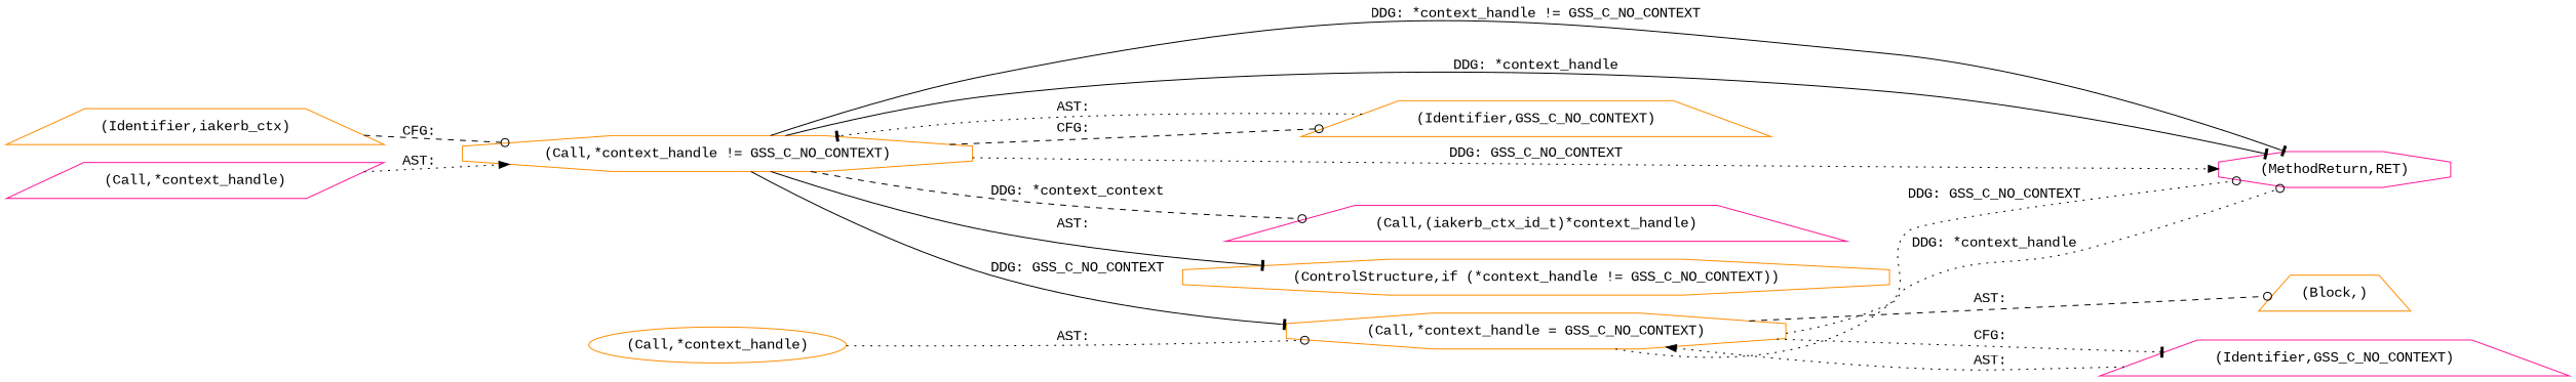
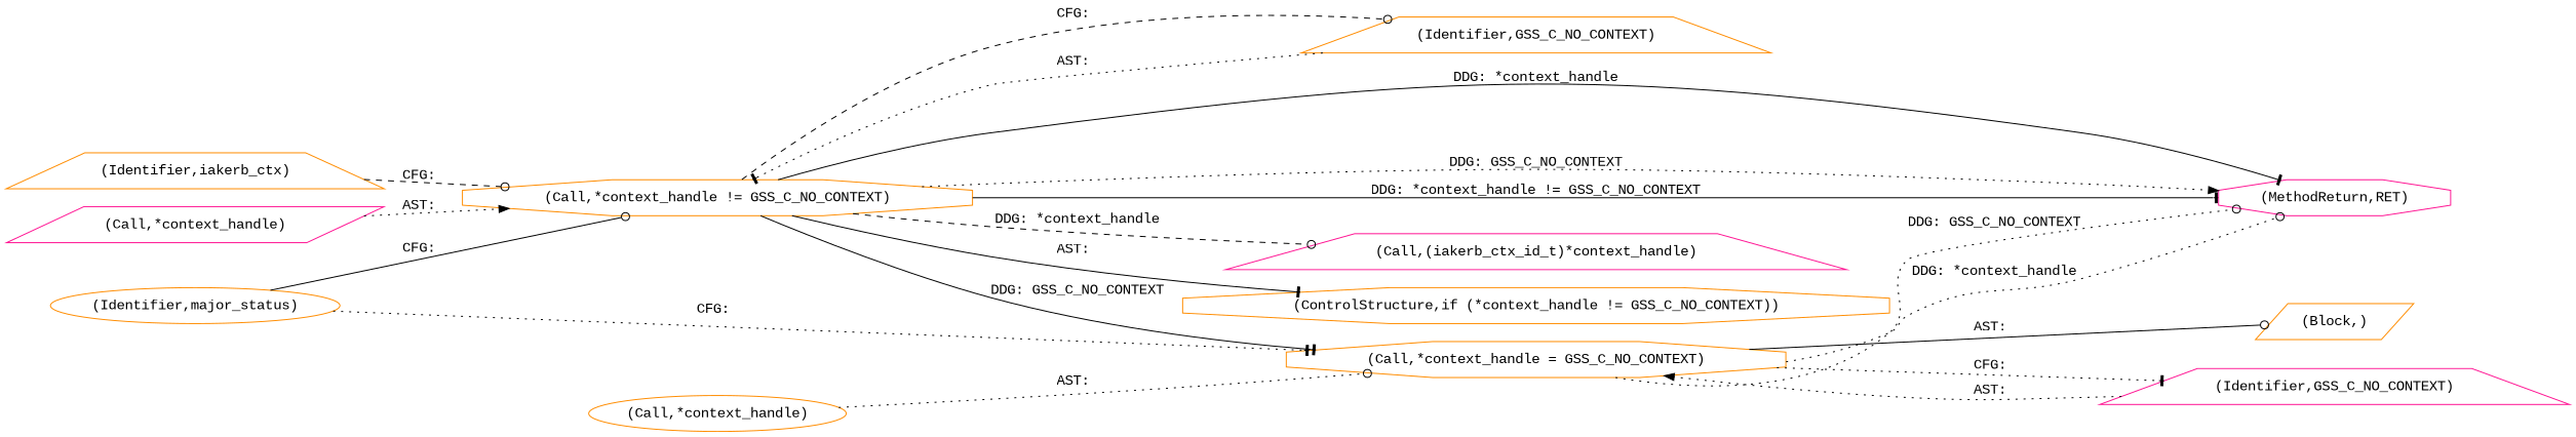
  digraph {
    fontname="Liberation Mono"
    rankdir=LR
    node [color=darkorange fontname="Liberation Mono" shape=octagon]
    edge [arrowhead=odot fontname="Liberation Mono" style=dotted]
    n1 [label="(Call,*context_handle = GSS_C_NO_CONTEXT)"]
-   n2 [label="(Block,)" shape=trapezium]
+   n2 [label="(Block,)" shape=parallelogram]
    n3 [color=deeppink label="(MethodReturn,RET)"]
    n4 [color=deeppink label="(Identifier,GSS_C_NO_CONTEXT)" shape=trapezium]
    n5 [label="(Call,*context_handle != GSS_C_NO_CONTEXT)"]
    n6 [color=deeppink label="(Call,(iakerb_ctx_id_t)*context_handle)" shape=trapezium]
    n7 [label="(ControlStructure,if (*context_handle != GSS_C_NO_CONTEXT))"]
    n8 [label="(Identifier,GSS_C_NO_CONTEXT)" shape=trapezium]
    n9 [label="(Identifier,iakerb_ctx)" shape=trapezium]
    n10 [color=deeppink label="(Call,*context_handle)" shape=parallelogram]
+   n11 [label="(Identifier,major_status)" shape=ellipse]
    n12 [label="(Call,*context_handle)" shape=ellipse]
-   n1 -> n2 [label="AST: " style=dashed]
+   n1 -> n2 [label="AST: " style=solid]
    n1 -> n3 [label="DDG: GSS_C_NO_CONTEXT"]
    n1 -> n3 [label="DDG: *context_handle"]
    n1 -> n4 [arrowhead=tee label="CFG: "]
    n4 -> n1 [arrowhead=normal label="AST: "]
    n5 -> n1 [arrowhead=tee label="DDG: GSS_C_NO_CONTEXT" style=solid]
    n5 -> n3 [arrowhead=tee label="DDG: *context_handle" style=solid]
    n5 -> n3 [arrowhead=normal label="DDG: GSS_C_NO_CONTEXT"]
    n5 -> n3 [arrowhead=tee label="DDG: *context_handle != GSS_C_NO_CONTEXT" style=solid]
-   n5 -> n6 [label="DDG: *context_context" style=dashed]
+   n5 -> n6 [label="DDG: *context_handle" style=dashed]
    n5 -> n7 [arrowhead=tee label="AST: " style=solid]
    n5 -> n8 [label="CFG: " style=dashed]
    n8 -> n5 [arrowhead=tee label="AST: "]
    n9 -> n5 [label="CFG: " style=dashed]
    n10 -> n5 [arrowhead=normal label="AST: "]
+   n11 -> n1 [arrowhead=tee label="CFG: "]
+   n11 -> n5 [label="CFG: " style=solid]
    n12 -> n1 [label="AST: "]
  }
